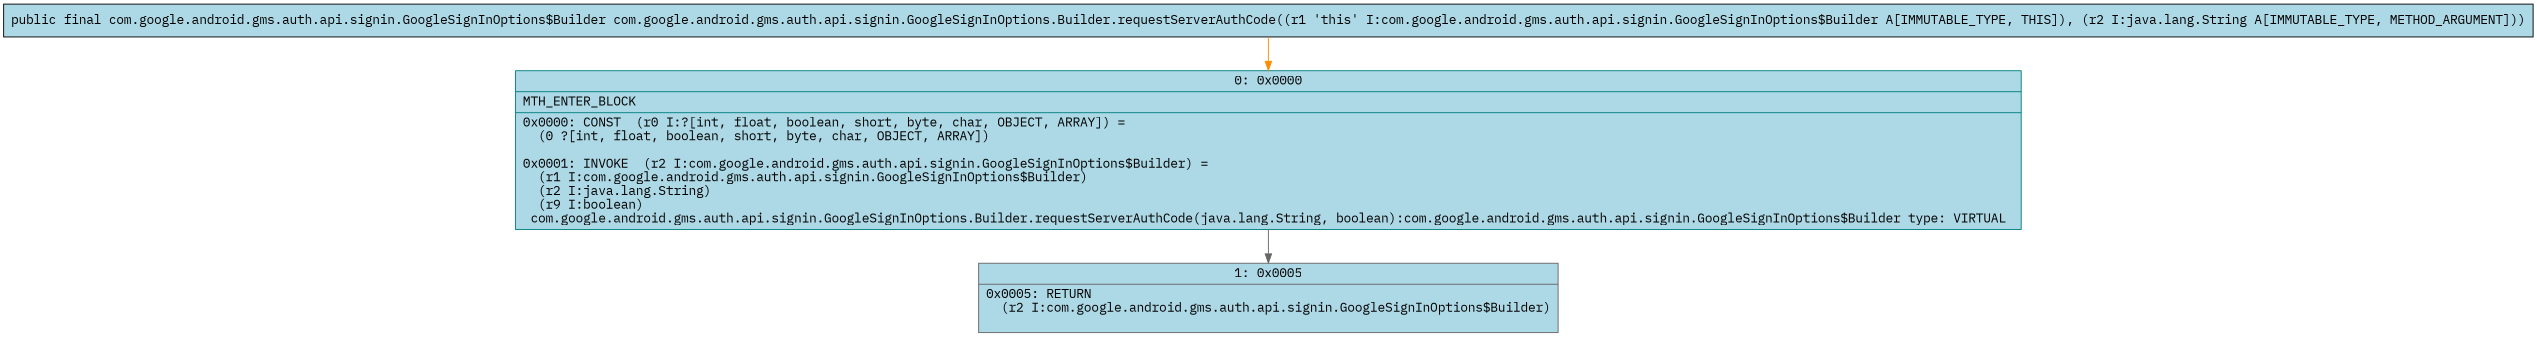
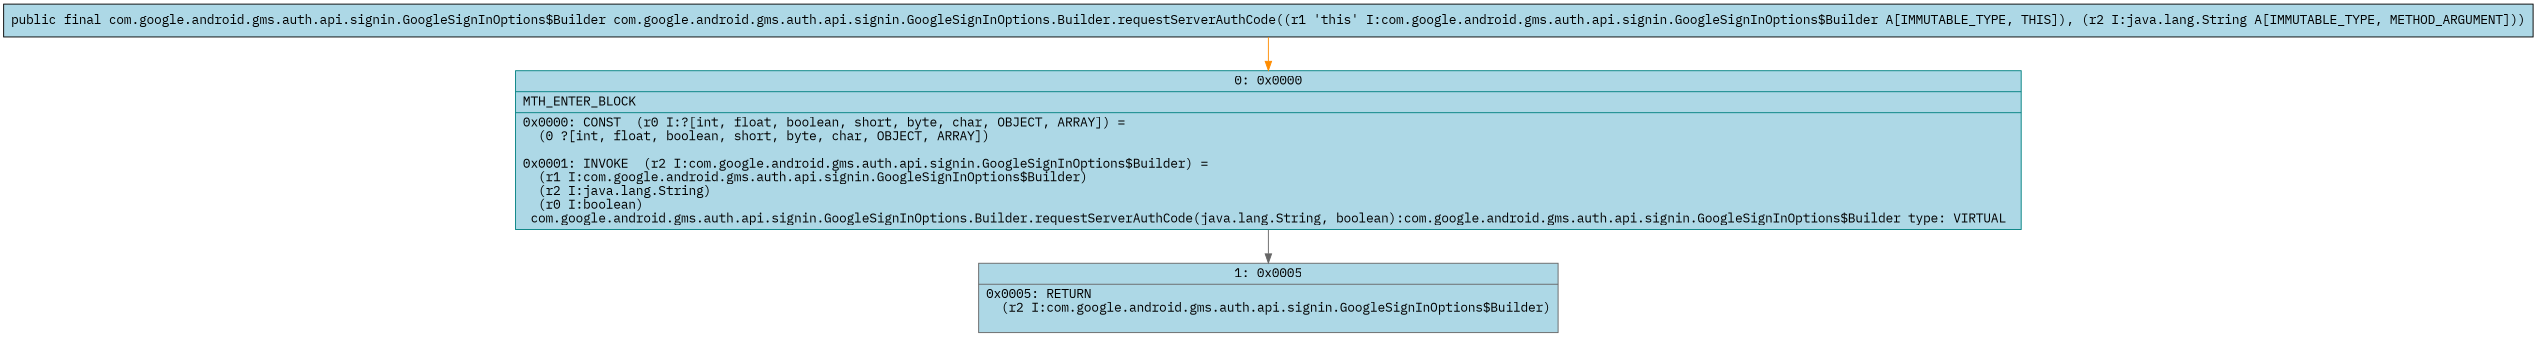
  digraph {
    fontname="IBM Plex Mono"
    node [shape=record style=filled fillcolor=lightblue fontname="IBM Plex Mono"]
    edge [fontname="IBM Plex Mono"]
-   n1 [label="{0\:\ 0x0000|MTH_ENTER_BLOCK\l|0x0000: CONST  (r0 I:?[int, float, boolean, short, byte, char, OBJECT, ARRAY]) = \l  (0 ?[int, float, boolean, short, byte, char, OBJECT, ARRAY])\l \l0x0001: INVOKE  (r2 I:com.google.android.gms.auth.api.signin.GoogleSignInOptions$Builder) = \l  (r1 I:com.google.android.gms.auth.api.signin.GoogleSignInOptions$Builder)\l  (r2 I:java.lang.String)\l  (r9 I:boolean)\l com.google.android.gms.auth.api.signin.GoogleSignInOptions.Builder.requestServerAuthCode(java.lang.String, boolean):com.google.android.gms.auth.api.signin.GoogleSignInOptions$Builder type: VIRTUAL \l}" color=teal]
+   n1 [label="{0\:\ 0x0000|MTH_ENTER_BLOCK\l|0x0000: CONST  (r0 I:?[int, float, boolean, short, byte, char, OBJECT, ARRAY]) = \l  (0 ?[int, float, boolean, short, byte, char, OBJECT, ARRAY])\l \l0x0001: INVOKE  (r2 I:com.google.android.gms.auth.api.signin.GoogleSignInOptions$Builder) = \l  (r1 I:com.google.android.gms.auth.api.signin.GoogleSignInOptions$Builder)\l  (r2 I:java.lang.String)\l  (r0 I:boolean)\l com.google.android.gms.auth.api.signin.GoogleSignInOptions.Builder.requestServerAuthCode(java.lang.String, boolean):com.google.android.gms.auth.api.signin.GoogleSignInOptions$Builder type: VIRTUAL \l}" color=teal]
    n2 [label="{1\:\ 0x0005|0x0005: RETURN  \l  (r2 I:com.google.android.gms.auth.api.signin.GoogleSignInOptions$Builder)\l \l}" color=gray40]
    n3 [label="{public final com.google.android.gms.auth.api.signin.GoogleSignInOptions$Builder com.google.android.gms.auth.api.signin.GoogleSignInOptions.Builder.requestServerAuthCode((r1 'this' I:com.google.android.gms.auth.api.signin.GoogleSignInOptions$Builder A[IMMUTABLE_TYPE, THIS]), (r2 I:java.lang.String A[IMMUTABLE_TYPE, METHOD_ARGUMENT])) }" color=black]
    n1 -> n2 [color=gray40]
    n3 -> n1 [color=darkorange]
  }
